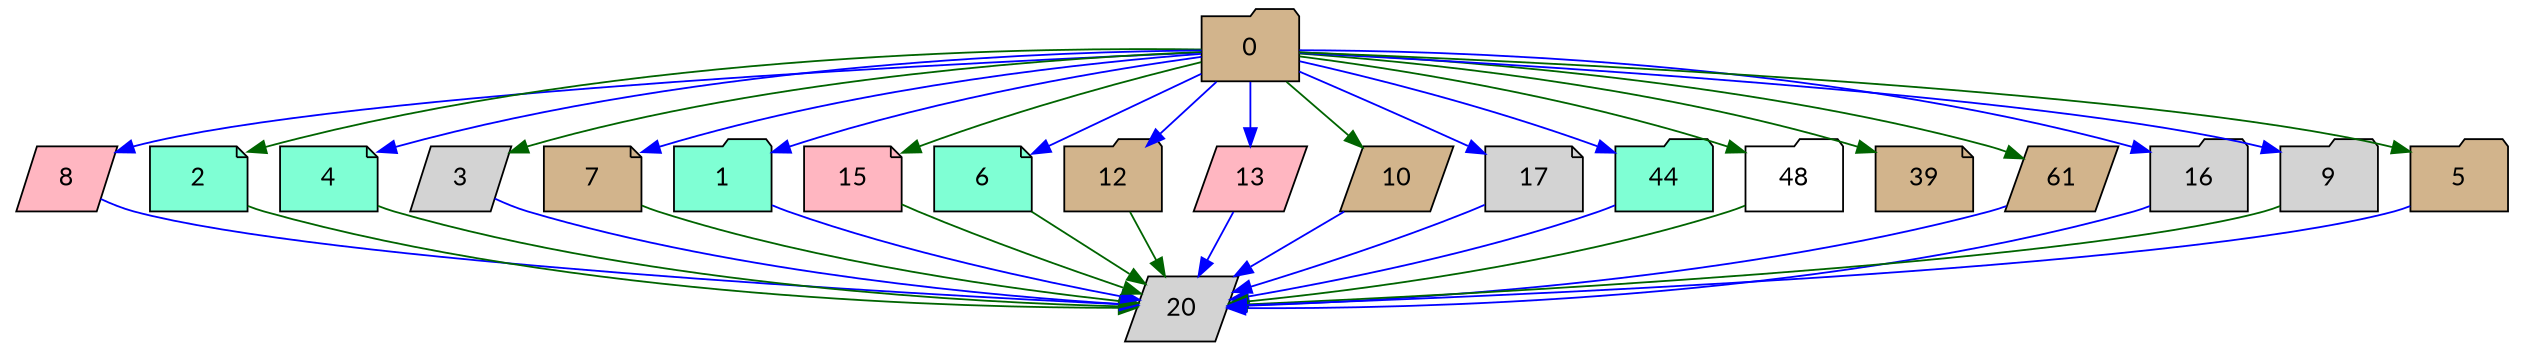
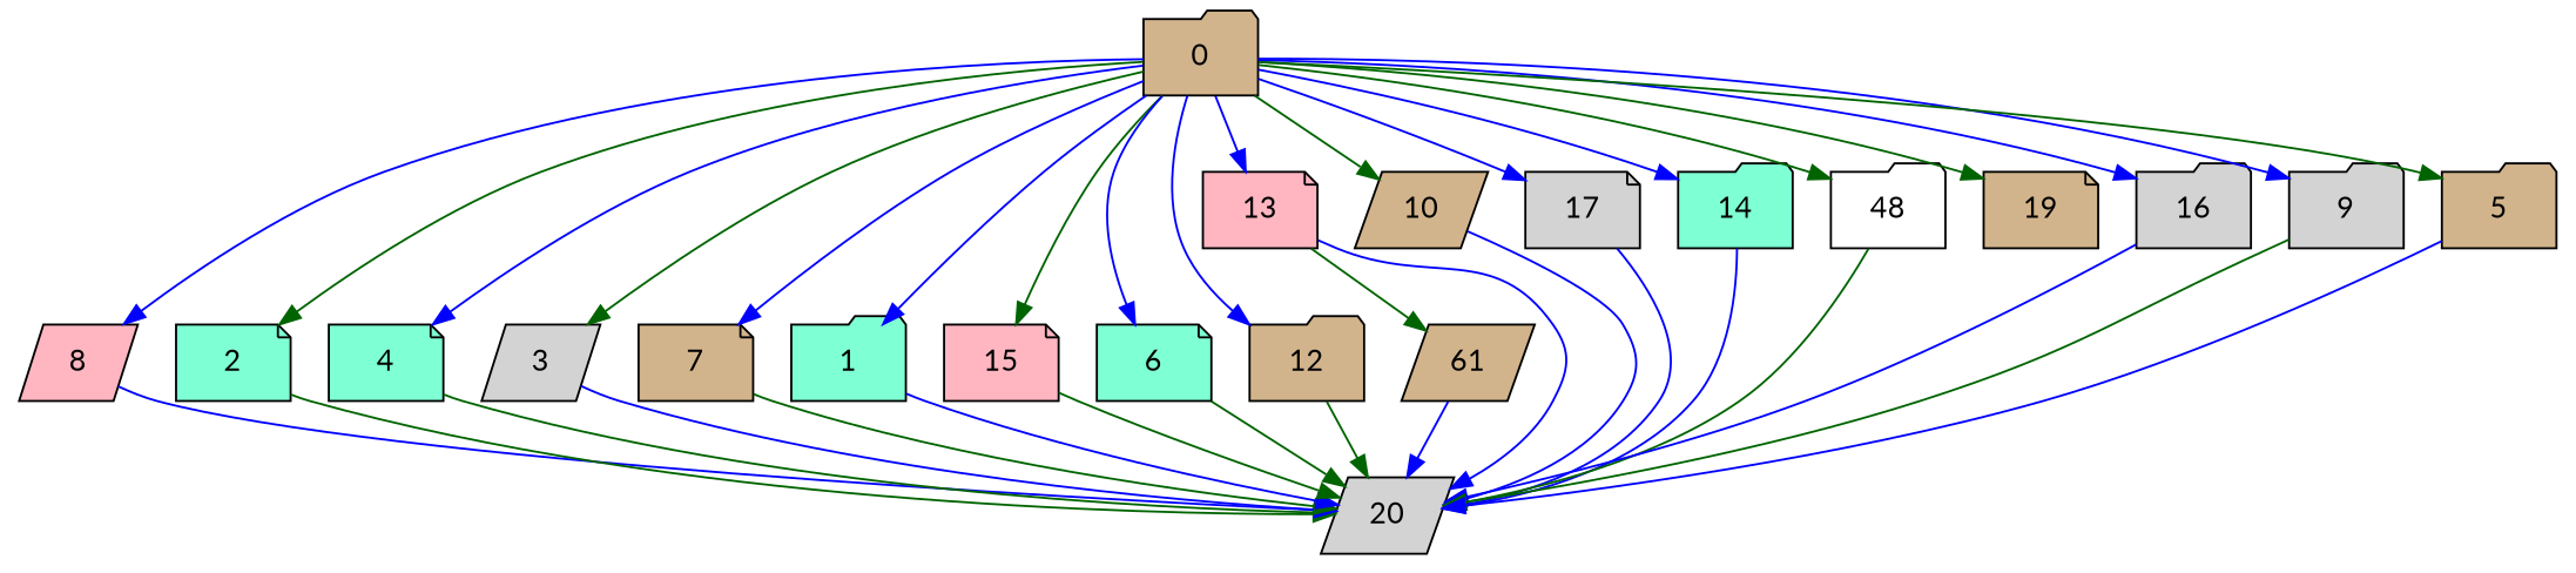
  digraph {
    fontname=Lato
    node [Weight=114 fillcolor=tan fontname=Lato shape=folder style=filled]
    edge [Weight=8 color=blue fontname=Lato]
    0 [Weight=81]
    8 [Weight=147 fillcolor=lightpink shape=parallelogram]
    2 [Weight=147 fillcolor=aquamarine shape=note]
    4 [Weight=130 fillcolor=aquamarine shape=note]
    3 [fillcolor=lightgrey shape=parallelogram]
    7 [shape=note]
    1 [fillcolor=aquamarine]
    15 [fillcolor=lightpink shape=note]
    6 [fillcolor=aquamarine shape=note]
    12 [Weight=98]
-   13 [Weight=98 fillcolor=lightpink shape=parallelogram]
+   13 [Weight=98 fillcolor=lightpink shape=note]
    10 [Weight=98 shape=parallelogram]
    17 [Weight=98 fillcolor=lightgrey shape=note]
-   14 [Weight=98 fillcolor=aquamarine label=44]
+   14 [Weight=98 fillcolor=aquamarine]
    n15 [Weight=98 fillcolor=white label=48]
-   19 [Weight=81 shape=note label=39]
+   19 [Weight=81 shape=note]
    n17 [Weight=65 label=61 shape=parallelogram]
    16 [Weight=33 fillcolor=lightgrey]
    9 [Weight=33 fillcolor=lightgrey]
    5 [Weight=33]
    20 [fillcolor=lightgrey shape=parallelogram]
    0 -> 8
    0 -> 2 [Weight=6 color=darkgreen]
    0 -> 4
    0 -> 3 [color=darkgreen]
    0 -> 7
    0 -> 1 [Weight=5]
    0 -> 15 [Weight=4 color=darkgreen]
    0 -> 6 [Weight=7]
    0 -> 12
    0 -> 13 [Weight=6]
    0 -> 10 [Weight=6 color=darkgreen]
    0 -> 17
    0 -> 14
    0 -> n15 [Weight=2 color=darkgreen]
    0 -> 19 [Weight=5 color=darkgreen]
-   0 -> n17 [Weight=4 color=darkgreen]
+   13 -> n17 [Weight=4 color=darkgreen]
    0 -> 16 [Weight=5]
    0 -> 9 [Weight=6]
    0 -> 5 [Weight=6 color=darkgreen]
    8 -> 20 [Weight=4]
    2 -> 20 [Weight=2 color=darkgreen]
    4 -> 20 [Weight=2 color=darkgreen]
    3 -> 20 [Weight=6]
    7 -> 20 [Weight=6 color=darkgreen]
    1 -> 20 [Weight=5]
    15 -> 20 [Weight=5 color=darkgreen]
    6 -> 20 [Weight=2 color=darkgreen]
    12 -> 20 [Weight=7 color=darkgreen]
    13 -> 20 [Weight=5]
    10 -> 20 [Weight=4]
    17 -> 20 [Weight=3]
    14 -> 20 [Weight=2]
    n15 -> 20 [Weight=2 color=darkgreen]
    n17 -> 20
    16 -> 20 [Weight=5]
    9 -> 20 [Weight=4 color=darkgreen]
    5 -> 20 [Weight=3]
  }
